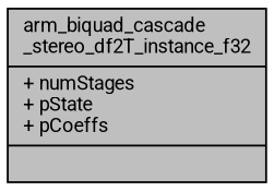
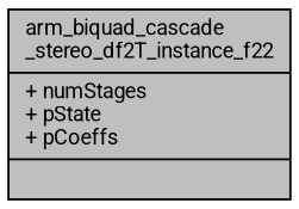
  digraph {
    fontname=Roboto
-   n1 [color=black fillcolor=grey75 fontcolor=black fontname=Roboto fontsize=10 height=0.2 label="{arm_biquad_cascade\l_stereo_df2T_instance_f32\n|+ numStages\l+ pState\l+ pCoeffs\l|}" shape=record style=filled width=0.4]
+   n1 [color=black fillcolor=grey75 fontcolor=black fontname=Roboto fontsize=10 height=0.2 label="{arm_biquad_cascade\l_stereo_df2T_instance_f22\n|+ numStages\l+ pState\l+ pCoeffs\l|}" shape=record style=filled width=0.4]
  }
